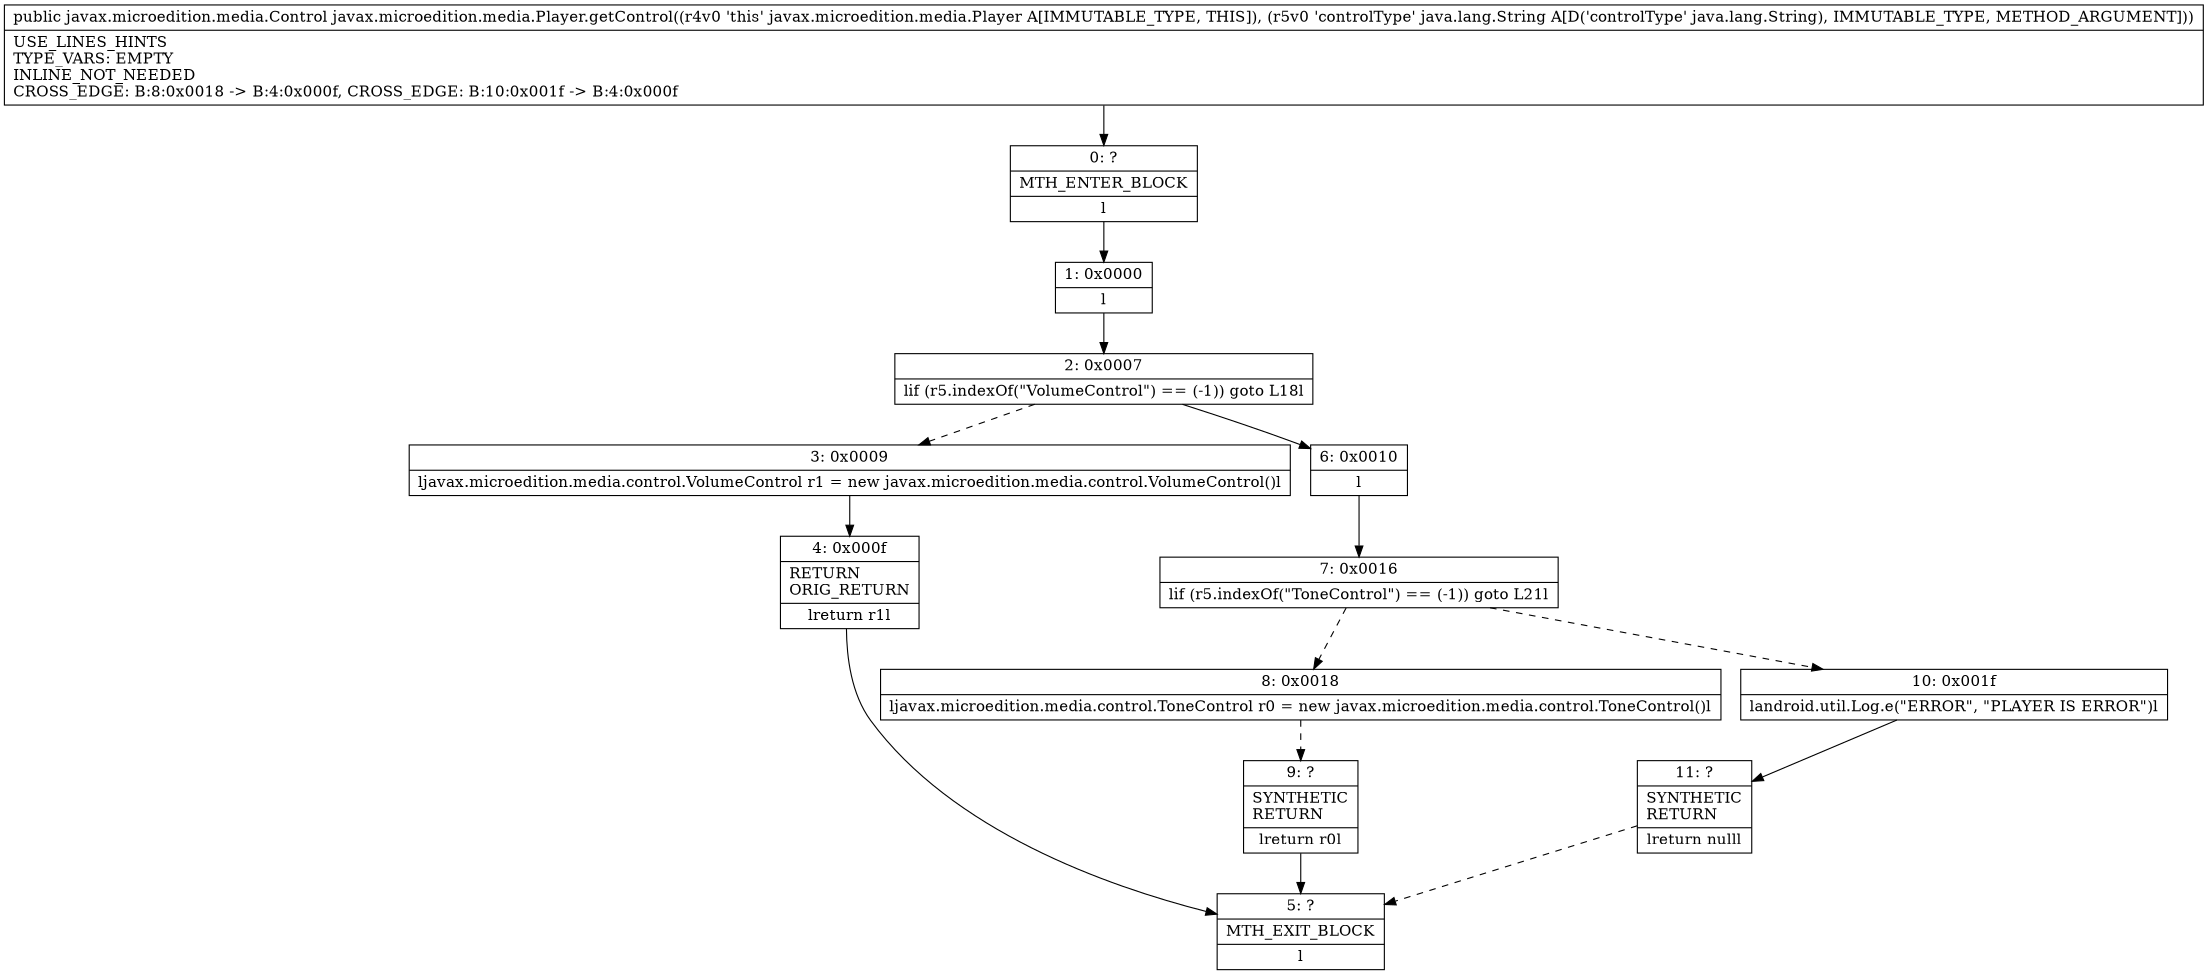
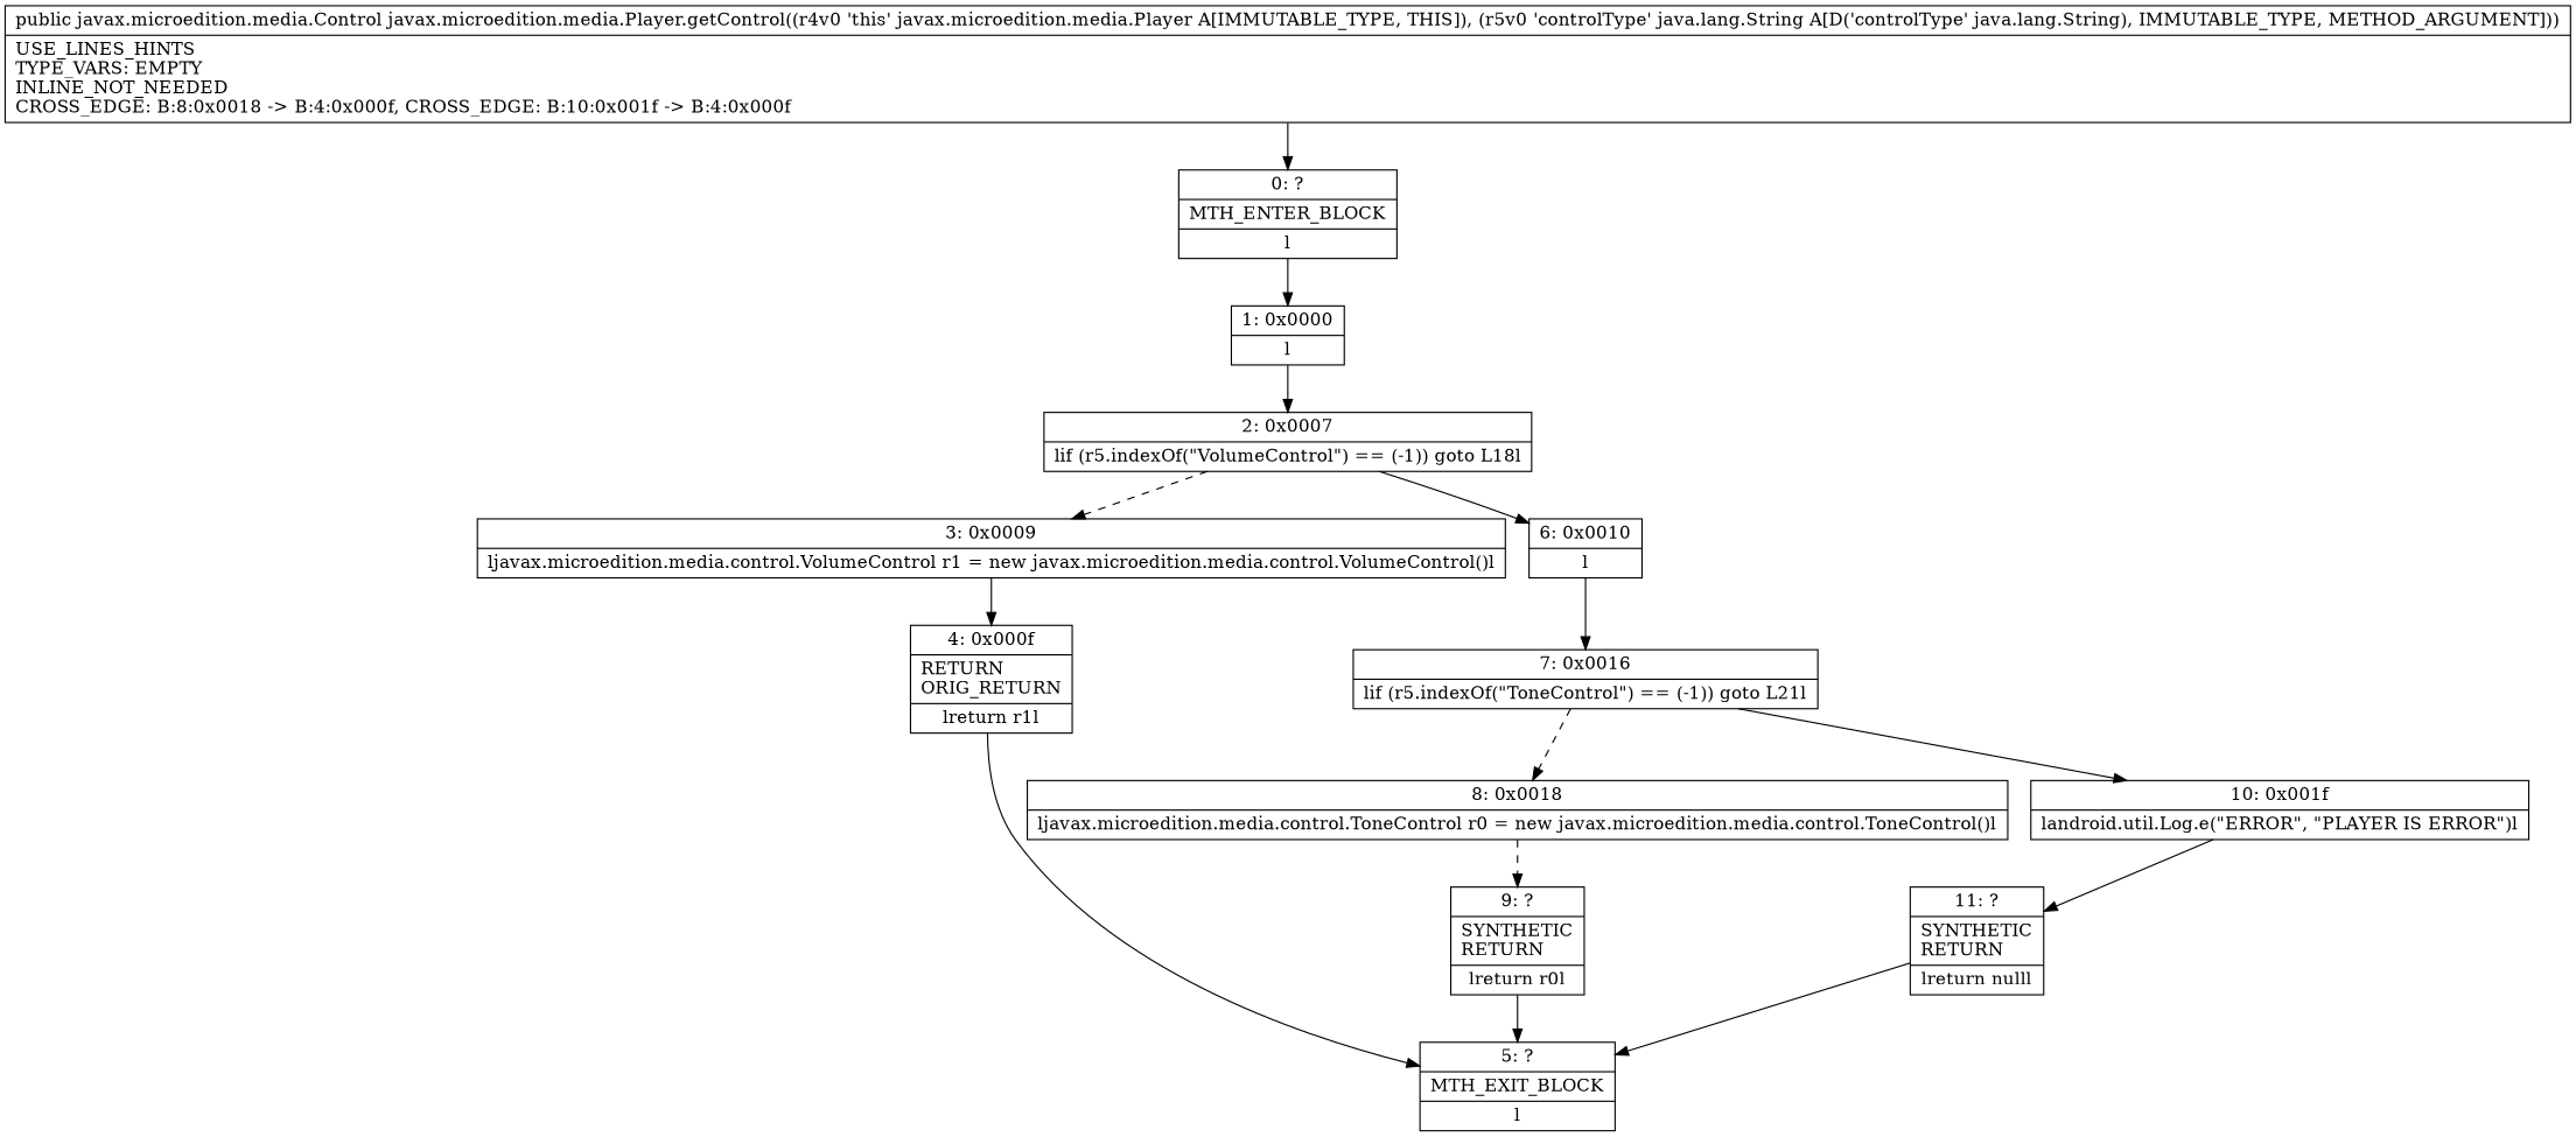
  digraph {
    node [shape=record]
    n1 [label="{0\:\ ?|MTH_ENTER_BLOCK\l|l}"]
    n2 [label="{1\:\ 0x0000|l}"]
    n3 [label="{2\:\ 0x0007|lif (r5.indexOf(\"VolumeControl\") == (\-1)) goto L18l}"]
    n4 [label="{3\:\ 0x0009|ljavax.microedition.media.control.VolumeControl r1 = new javax.microedition.media.control.VolumeControl()l}"]
    n5 [label="{6\:\ 0x0010|l}"]
    n6 [label="{4\:\ 0x000f|RETURN\lORIG_RETURN\l|lreturn r1l}"]
    n7 [label="{7\:\ 0x0016|lif (r5.indexOf(\"ToneControl\") == (\-1)) goto L21l}"]
    n8 [label="{5\:\ ?|MTH_EXIT_BLOCK\l|l}"]
    n9 [label="{8\:\ 0x0018|ljavax.microedition.media.control.ToneControl r0 = new javax.microedition.media.control.ToneControl()l}"]
    n10 [label="{10\:\ 0x001f|landroid.util.Log.e(\"ERROR\", \"PLAYER IS ERROR\")l}"]
    n11 [label="{9\:\ ?|SYNTHETIC\lRETURN\l|lreturn r0l}"]
    n12 [label="{11\:\ ?|SYNTHETIC\lRETURN\l|lreturn nulll}"]
    n13 [label="{public javax.microedition.media.Control javax.microedition.media.Player.getControl((r4v0 'this' javax.microedition.media.Player A[IMMUTABLE_TYPE, THIS]), (r5v0 'controlType' java.lang.String A[D('controlType' java.lang.String), IMMUTABLE_TYPE, METHOD_ARGUMENT]))  | USE_LINES_HINTS\lTYPE_VARS: EMPTY\lINLINE_NOT_NEEDED\lCROSS_EDGE: B:8:0x0018 \-\> B:4:0x000f, CROSS_EDGE: B:10:0x001f \-\> B:4:0x000f\l}"]
    n1 -> n2
    n2 -> n3
    n3 -> n4 [style=dashed]
    n3 -> n5
    n4 -> n6
    n5 -> n7
    n6 -> n8
    n7 -> n9 [style=dashed]
-   n7 -> n10 [style=dashed]
+   n7 -> n10
    n9 -> n11 [style=dashed]
    n10 -> n12
    n11 -> n8
-   n12 -> n8 [style=dashed]
+   n12 -> n8
    n13 -> n1
  }
